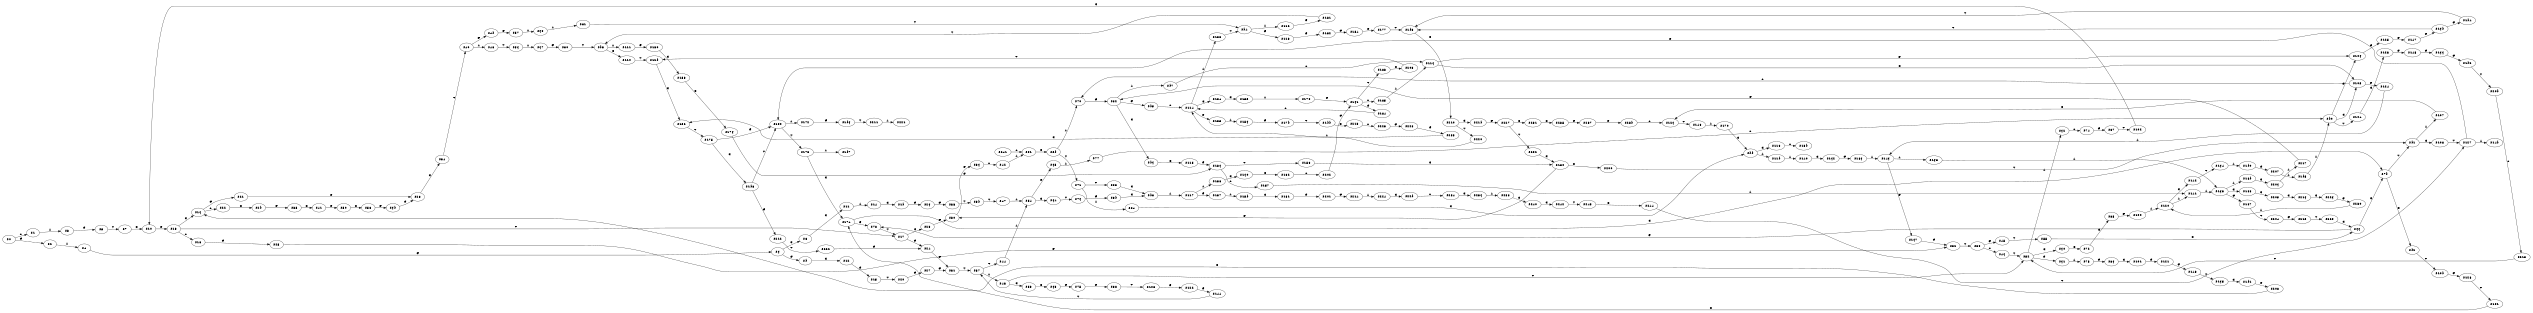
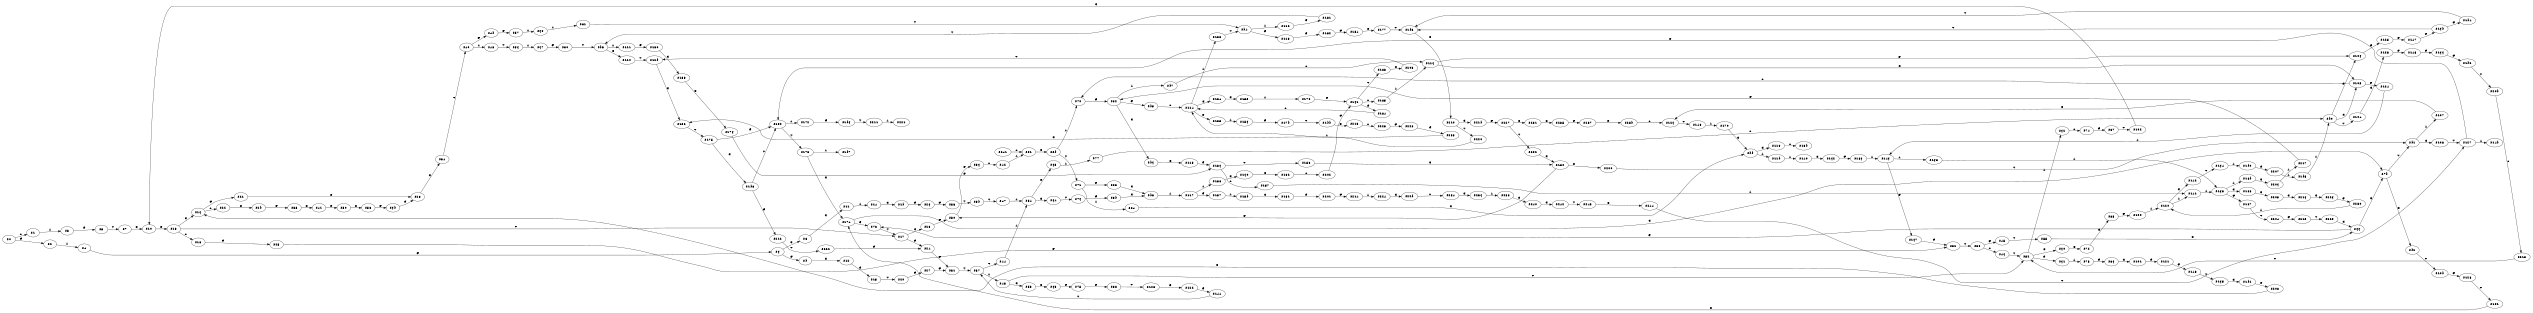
  strict digraph {
    fontname="DejaVu Sans"
    rankdir=LR
    node [fontname="DejaVu Sans"]
    edge [fontname="DejaVu Sans"]
    S0
    S1
    S2
    S3
    S4
    S5
    S6
    S7
    S8
    S9
    S10
    S11
    S12
    S13
    S14
    S15
    S16
    S17
    S18
    S19
    S20
    S21
    S22
    S23
    S24
    S25
    S26
    S27
    S28
    S29
    S30
    S31
    S32
    S33
    S34
    S35
    S36
    S37
    S38
    S39
    S40
    S41
    S42
    S43
    S44
    S45
    S46
    S47
    S48
    S49
    S50
    S51
    S52
    S53
    S54
    S55
    S56
    S57
    S58
    S59
    S60
    S61
    S62
    S63
    S64
    S65
    S66
    S67
    S68
    S69
    S70
    S71
    S72
    S73
    S74
    S75
    S76
    S77
    S78
    S79
    S80
    S81
    S82
    S83
    S84
    S85
    S86
    S87
    S88
    S89
    S90
    S91
    S92
    S93
    S94
    S95
    S96
    S97
    S98
    S99
    S100
    S101
    S102
    S103
    S104
    S105
    S106
    S107
    S108
    S109
    S110
    S111
    S112
    S113
    S114
    S115
    S116
    S117
    S118
    S119
    S120
    S121
    S122
    S123
    S124
    S125
    S126
    S127
    S128
    S129
    S130
    S131
    S132
    S133
    S134
    S135
    S136
    S137
    S138
    S139
    S140
    S141
    S142
    S143
    S144
    S145
    S146
    S147
    S148
    S149
    S150
    S151
    S152
    S153
    S154
    S155
    S156
    S157
    S158
    S159
    S160
    S162
    S163
    S164
    S165
    S166
    S167
    S168
    S169
    S170
    S172
    S173
    S174
    S175
    S176
    S177
    S178
    S179
    S180
    S181
    S182
    S161
    S183
    S184
    S185
    S186
    S187
    S188
    S189
    S190
    S191
    S192
    S193
    S194
    S196
    S197
    S198
    S199
    S200
    S201
    S202
    S203
    S204
    S205
    S206
    S207
    S208
    S209
    S210
    S195
    S211
    S212
    S213
    S214
    S215
    S216
    S217
    S218
    S219
    S220
    S221
    S222
    S223
    S224
    S225
    S226
    S227
    S228
    S229
    S230
    S231
    S232
    S233
    S234
    S235
    S236
    S237
    S238
    S239
    S240
    S242
    S241
    S243
    S244
    S0 -> S1 [label=A]
    S0 -> S2 [label=G]
    S1 -> S3 [label=A]
    S2 -> S4 [label=A]
    S3 -> S5 [label=G]
    S4 -> S6 [label=G]
    S5 -> S7 [label=T]
    S6 -> S8 [label=C]
    S6 -> S9 [label=G]
    S7 -> S10 [label=C]
    S8 -> S11 [label=C]
    S9 -> S12 [label=C]
    S10 -> S13 [label=G]
    S11 -> S14 [label=A]
    S12 -> S15 [label=G]
    S13 -> S16 [label=C]
    S13 -> S17 [label=T]
    S13 -> S18 [label=A]
    S14 -> S19 [label=C]
    S15 -> S20 [label=T]
    S16 -> S21 [label=G]
    S16 -> S22 [label=A]
    S17 -> S23 [label=C]
    S17 -> S24 [label=G]
    S18 -> S25 [label=G]
    S19 -> S26 [label=G]
    S20 -> S27 [label=G]
    S21 -> S28 [label=G]
    S22 -> S29 [label=C]
    S23 -> S30 [label=G]
    S24 -> S31 [label=G]
    S25 -> S32 [label=G]
    S26 -> S33 [label=G]
    S27 -> S31 [label=G]
    S28 -> S34 [label=C]
    S29 -> S35 [label=G]
    S30 -> S36 [label=G]
    S31 -> S37 [label=T]
    S32 -> S38 [label=T]
    S33 -> S39 [label=T]
    S34 -> S40 [label=T]
    S35 -> S41 [label=C]
    S36 -> S42 [label=A]
    S37 -> S43 [label=A]
    S37 -> S44 [label=T]
    S38 -> S45 [label=G]
    S38 -> S46 [label=A]
    S39 -> S47 [label=T]
    S40 -> S48 [label=A]
    S40 -> S49 [label=G]
    S41 -> S50 [label=G]
    S42 -> S51 [label=A]
    S43 -> S52 [label=T]
    S43 -> S53 [label=C]
    S44 -> S54 [label=A]
    S45 -> S55 [label=T]
    S46 -> S52 [label=T]
    S47 -> S54 [label=A]
    S48 -> S56 [label=T]
    S49 -> S57 [label=G]
    S50 -> S58 [label=C]
    S51 -> S59 [label=C]
    S52 -> S60 [label=C]
    S52 -> S61 [label=G]
    S52 -> S62 [label=A]
    S53 -> S63 [label=C]
    S54 -> S64 [label=C]
    S54 -> S65 [label=G]
    S55 -> S66 [label=C]
    S56 -> S67 [label=A]
    S57 -> S68 [label=A]
    S58 -> S69 [label=G]
    S59 -> S70 [label=A]
    S59 -> S71 [label=T]
    S60 -> S72 [label=C]
    S61 -> S73 [label=A]
    S62 -> S74 [label=A]
    S63 -> S75 [label=G]
    S64 -> S76 [label=T]
    S65 -> S77 [label=A]
    S66 -> S78 [label=G]
    S66 -> S79 [label=C]
    S67 -> S80 [label=G]
    S68 -> S81 [label=A]
    S69 -> S28 [label=G]
    S70 -> S82 [label=G]
-   S71 -> S83 [label=T]
+   S71 -> S83 [label=G]
    S71 -> S84 [label=A]
    S72 -> S85 [label=C]
    S73 -> S86 [label=G]
    S74 -> S87 [label=G]
    S75 -> S88 [label=G]
    S76 -> S89 [label=G]
    S77 -> S90 [label=A]
    S78 -> S17 [label=T]
    S79 -> S91 [label=T]
    S79 -> S92 [label=C]
    S80 -> S93 [label=T]
    S81 -> S94 [label=T]
    S82 -> S95 [label=G]
    S82 -> S96 [label=C]
    S82 -> S97 [label=A]
    S83 -> S98 [label=C]
    S84 -> S99 [label=C]
    S85 -> S100 [label=G]
    S86 -> S101 [label=C]
    S87 -> S102 [label=T]
    S88 -> S103 [label=T]
    S89 -> S98 [label=C]
    S90 -> S104 [label=T]
    S90 -> S105 [label=C]
    S90 -> S106 [label=G]
    S91 -> S107 [label=A]
    S91 -> S108 [label=C]
    S92 -> S109 [label=T]
    S93 -> S110 [label=C]
    S93 -> S111 [label=A]
    S94 -> S112 [label=A]
    S94 -> S113 [label=G]
    S95 -> S114 [label=A]
    S96 -> S115 [label=C]
    S97 -> S116 [label=A]
    S98 -> S117 [label=A]
    S99 -> S118 [label=C]
    S99 -> S119 [label=A]
    S100 -> S120 [label=A]
    S101 -> S121 [label=G]
    S102 -> S10 [label=C]
    S103 -> S122 [label=G]
    S104 -> S123 [label=C]
    S105 -> S70 [label=A]
    S105 -> S124 [label=G]
    S106 -> S125 [label=G]
    S107 -> S126 [label=C]
    S108 -> S127 [label=T]
    S109 -> S128 [label=G]
    S110 -> S129 [label=T]
    S111 -> S130 [label=G]
    S112 -> S131 [label=G]
    S113 -> S132 [label=G]
    S114 -> S133 [label=A]
    S114 -> S134 [label=C]
    S114 -> S135 [label=G]
    S115 -> S136 [label=G]
    S116 -> S105 [label=C]
    S116 -> S106 [label=G]
    S117 -> S137 [label=G]
    S117 -> S138 [label=A]
    S118 -> S139 [label=A]
    S119 -> S140 [label=A]
    S120 -> S141 [label=A]
    S120 -> S142 [label=C]
    S121 -> S143 [label=G]
    S122 -> S144 [label=G]
    S123 -> S145 [label=G]
    S124 -> S146 [label=A]
    S125 -> S147 [label=G]
    S126 -> S148 [label=T]
    S127 -> S149 [label=A]
    S127 -> S150 [label=G]
    S128 -> S151 [label=T]
    S129 -> S152 [label=C]
    S130 -> S153 [label=C]
    S131 -> S93 [label=T]
    S132 -> S154 [label=G]
    S133 -> S94 [label=T]
    S134 -> S155 [label=C]
    S135 -> S156 [label=A]
    S136 -> S157 [label=A]
    S136 -> S158 [label=T]
    S137 -> S159 [label=A]
    S138 -> S160 [label=C]
    S140 -> S162 [label=C]
    S141 -> S163 [label=A]
    S142 -> S164 [label=T]
    S143 -> S165 [label=T]
    S144 -> S37 [label=T]
    S145 -> S166 [label=G]
    S146 -> S167 [label=G]
    S146 -> S168 [label=A]
    S147 -> S169 [label=G]
    S148 -> S170 [label=A]
    S150 -> S172 [label=A]
    S150 -> S173 [label=T]
    S151 -> S174 [label=C]
    S152 -> S175 [label=T]
    S153 -> S176 [label=C]
    S154 -> S177 [label=G]
    S155 -> S178 [label=A]
    S156 -> S179 [label=G]
    S157 -> S141 [label=A]
    S158 -> S180 [label=C]
    S159 -> S181 [label=C]
    S160 -> S182 [label=C]
    S162 -> S186 [label=G]
    S163 -> S187 [label=G]
    S163 -> S188 [label=C]
    S163 -> S189 [label=A]
    S164 -> S190 [label=A]
    S165 -> S191 [label=C]
    S166 -> S192 [label=G]
    S167 -> S32 [label=G]
    S168 -> S163 [label=A]
    S169 -> S193 [label=T]
    S169 -> S194 [label=G]
    S170 -> S99 [label=C]
    S172 -> S196 [label=G]
    S173 -> S174 [label=C]
    S173 -> S197 [label=A]
    S174 -> S78 [label=G]
    S174 -> S79 [label=C]
    S175 -> S150 [label=G]
    S175 -> S198 [label=C]
    S176 -> S136 [label=G]
    S177 -> S193 [label=T]
    S178 -> S161 [label=G]
    S179 -> S199 [label=T]
    S180 -> S30 [label=G]
    S180 -> S200 [label=C]
    S181 -> S201 [label=G]
    S182 -> S202 [label=A]
    S161 -> S183 [label=T]
    S161 -> S184 [label=G]
    S161 -> S185 [label=A]
    S183 -> S203 [label=C]
    S184 -> S114 [label=A]
    S185 -> S116 [label=A]
    S186 -> S146 [label=A]
    S187 -> S204 [label=T]
    S188 -> S205 [label=C]
    S189 -> S206 [label=C]
    S190 -> S207 [label=G]
    S191 -> S208 [label=G]
    S192 -> S209 [label=T]
    S193 -> S210 [label=C]
    S194 -> S193 [label=T]
    S196 -> S211 [label=T]
    S198 -> S150 [label=T]
    S198 -> S212 [label=G]
    S199 -> S213 [label=C]
    S200 -> S91 [label=T]
    S201 -> S214 [label=G]
    S202 -> S161 [label=G]
    S203 -> S129 [label=T]
    S204 -> S215 [label=G]
    S205 -> S216 [label=C]
    S206 -> S217 [label=A]
    S207 -> S195 [label=A]
    S208 -> S16 [label=C]
    S209 -> S218 [label=A]
    S210 -> S219 [label=C]
    S210 -> S220 [label=T]
    S195 -> S90 [label=A]
    S211 -> S221 [label=A]
    S212 -> S222 [label=T]
    S213 -> S223 [label=A]
    S214 -> S224 [label=A]
    S215 -> S225 [label=T]
    S216 -> S226 [label=C]
    S217 -> S82 [label=G]
    S218 -> S52 [label=T]
    S219 -> S227 [label=G]
    S220 -> S152 [label=C]
    S222 -> S24 [label=G]
    S223 -> S228 [label=G]
    S224 -> S229 [label=C]
    S225 -> S66 [label=C]
    S226 -> S230 [label=G]
    S227 -> S231 [label=C]
    S227 -> S232 [label=T]
    S228 -> S233 [label=G]
    S229 -> S234 [label=A]
    S230 -> S120 [label=A]
    S231 -> S235 [label=C]
    S232 -> S180 [label=C]
    S233 -> S114 [label=A]
    S234 -> S236 [label=C]
    S235 -> S237 [label=G]
    S236 -> S238 [label=A]
    S237 -> S239 [label=G]
    S238 -> S240 [label=C]
    S239 -> S126 [label=A]
    S240 -> S242 [label=C]
    S242 -> S243 [label=T]
    S241 -> S51 [label=A]
    S243 -> S244 [label=C]
    S244 -> S127 [label=T]
  }
